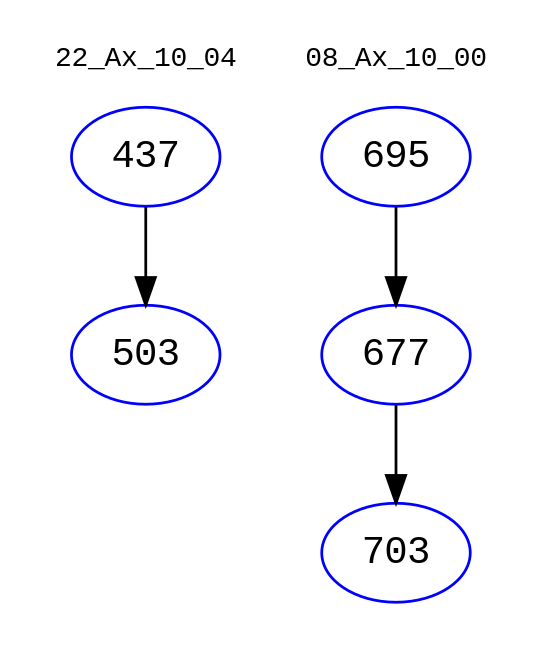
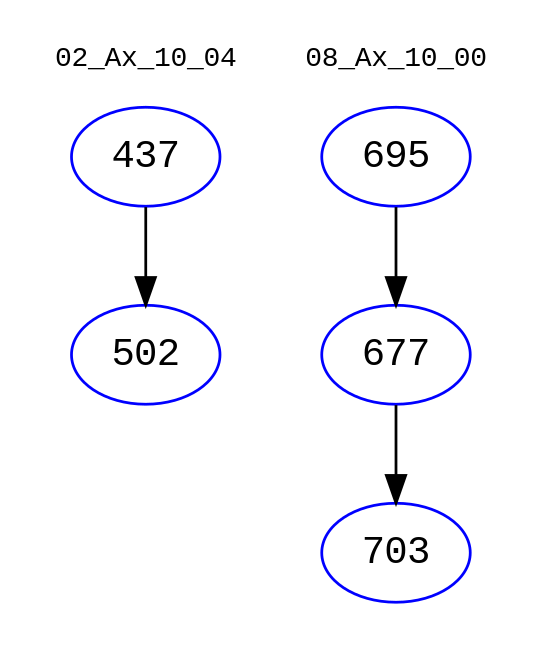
  digraph {
    fontname="Liberation Mono"
    node [color=blue fontname="Liberation Mono"]
    edge [color=black fontname="Liberation Mono"]
    n1 [label=437]
-   n2 [label=503]
+   n2 [label=502]
    n3 [label=695]
    n4 [label=677]
    n5 [label=703]
    subgraph cluster_1 {
      color=white
      fontsize=10
-     label="22_Ax_10_04"
+     label="02_Ax_10_04"
      n1
      n2
    }
    subgraph cluster_2 {
      color=white
      fontsize=10
      label="08_Ax_10_00"
      n3
      n4
      n5
    }
    n1 -> n2
    n3 -> n4
    n4 -> n5
  }
